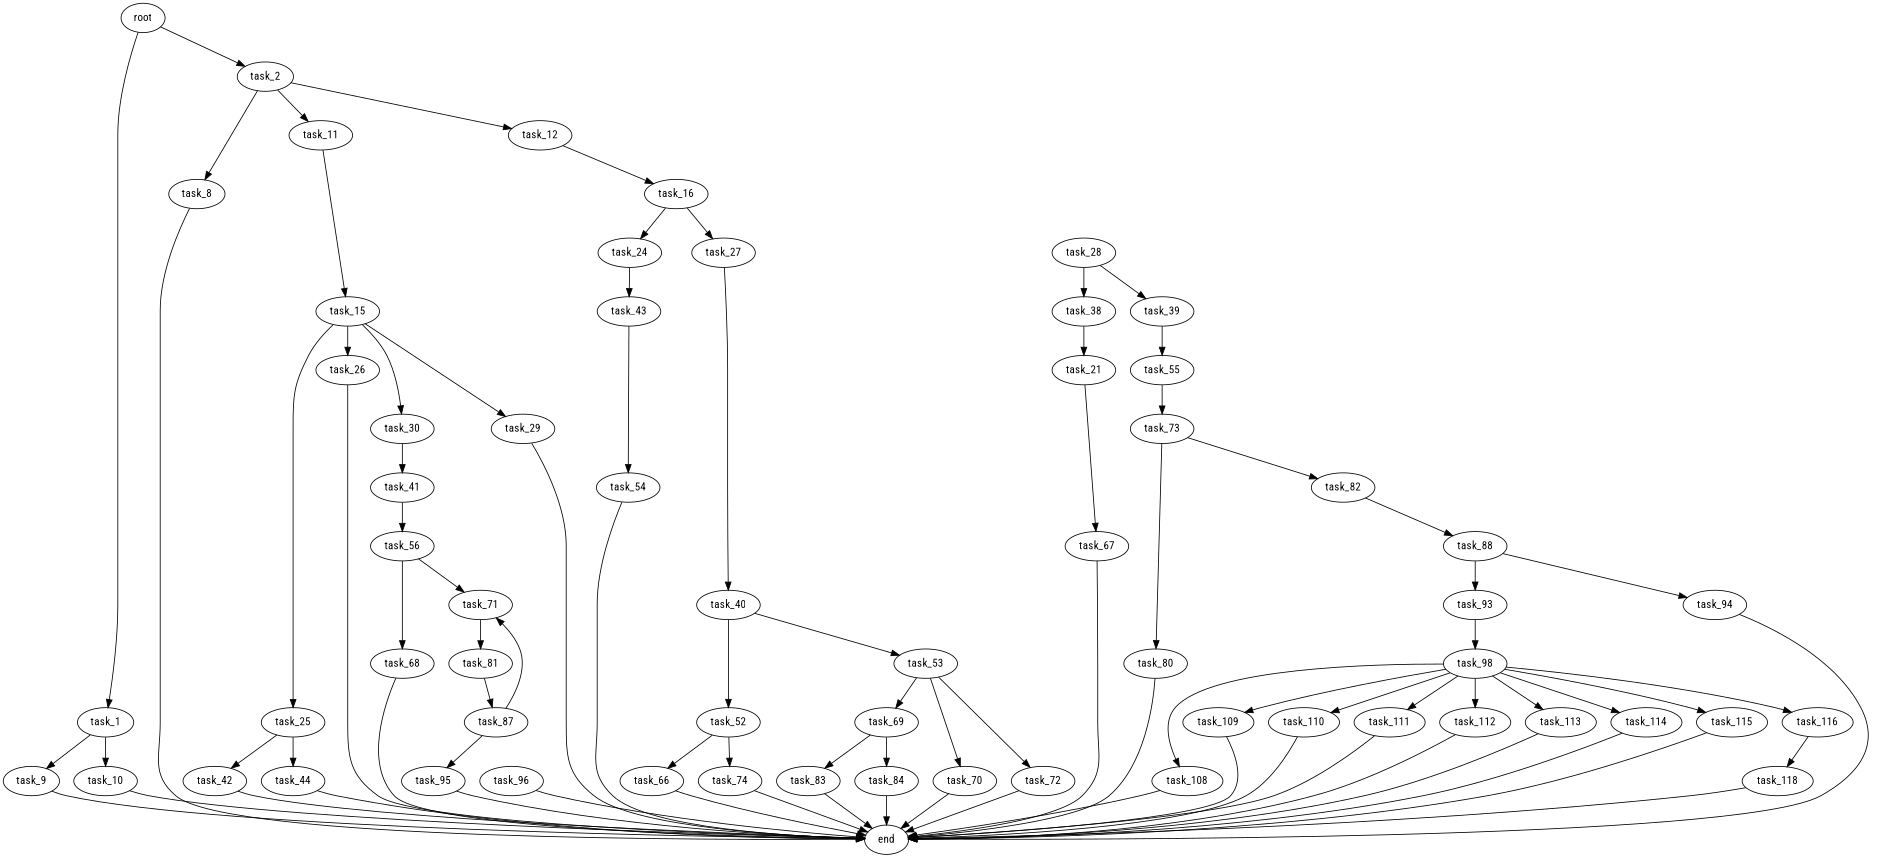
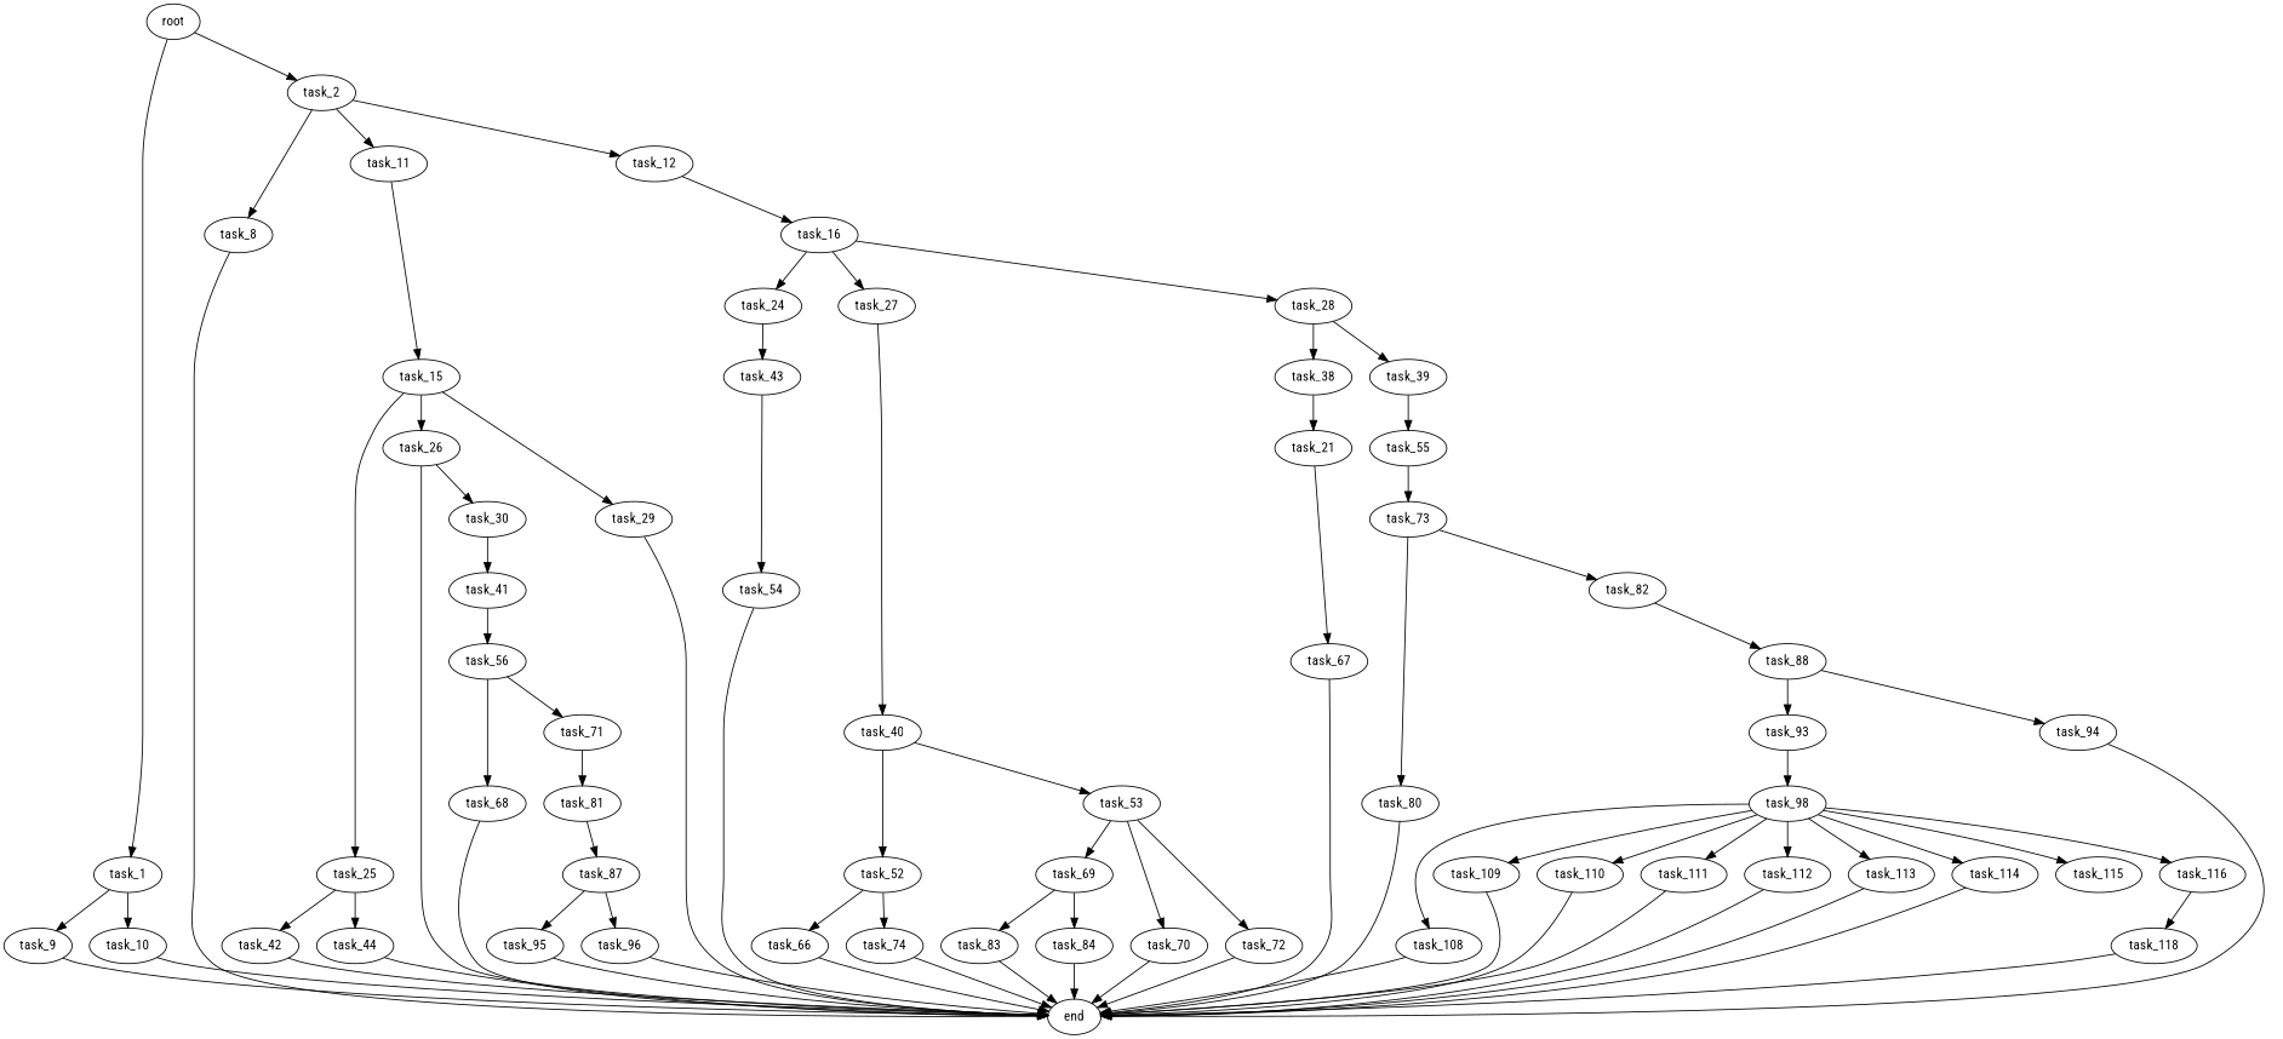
  digraph {
    fontname="Roboto Condensed"
    node [fontname="Roboto Condensed"]
    edge [fontname="Roboto Condensed"]
    root
    task_1
    task_2
    task_9
    task_10
    task_8
    task_11
    task_12
    end
    task_15
    task_16
    task_25
    task_26
    task_29
    task_30
    task_24
    task_27
    task_28
    task_42
    task_44
    task_41
    task_43
    task_40
    task_38
    task_39
    task_56
    task_54
    task_52
    task_53
    n30 [label=task_21]
    task_55
    task_66
    task_74
    task_69
    task_70
    task_72
    task_67
    task_73
    task_68
    task_71
    task_80
    task_82
    task_83
    task_84
    task_81
    task_88
    task_87
    task_95
    task_96
    task_93
    task_94
    task_98
    task_108
    task_109
    task_110
    task_111
    task_112
    task_113
    task_114
    task_115
    task_116
    task_118
    root -> task_1
    root -> task_2
    task_1 -> task_9
    task_1 -> task_10
    task_2 -> task_8
    task_2 -> task_11
    task_2 -> task_12
    task_9 -> end
    task_10 -> end
    task_8 -> end
    task_11 -> task_15
    task_12 -> task_16
    task_15 -> task_25
    task_15 -> task_26
    task_15 -> task_29
-   task_15 -> task_30
+   task_26 -> task_30
    task_16 -> task_24
    task_16 -> task_27
+   task_16 -> task_28
    task_25 -> task_42
    task_25 -> task_44
    task_26 -> end
    task_29 -> end
    task_30 -> task_41
    task_24 -> task_43
    task_27 -> task_40
    task_28 -> task_38
    task_28 -> task_39
    task_42 -> end
    task_44 -> end
    task_41 -> task_56
    task_43 -> task_54
    task_40 -> task_52
    task_40 -> task_53
    task_38 -> n30
    task_39 -> task_55
    task_56 -> task_68
    task_56 -> task_71
    task_54 -> end
    task_52 -> task_66
    task_52 -> task_74
    task_53 -> task_69
    task_53 -> task_70
    task_53 -> task_72
    n30 -> task_67
    task_55 -> task_73
    task_66 -> end
    task_74 -> end
    task_69 -> task_83
    task_69 -> task_84
    task_70 -> end
    task_72 -> end
    task_67 -> end
    task_73 -> task_80
    task_73 -> task_82
    task_68 -> end
    task_71 -> task_81
    task_80 -> end
    task_82 -> task_88
    task_83 -> end
    task_84 -> end
    task_81 -> task_87
    task_88 -> task_93
    task_88 -> task_94
    task_87 -> task_95
-   task_87 -> task_71
+   task_87 -> task_96
    task_95 -> end
    task_96 -> end
    task_93 -> task_98
    task_94 -> end
    task_98 -> task_108
    task_98 -> task_109
    task_98 -> task_110
    task_98 -> task_111
    task_98 -> task_112
    task_98 -> task_113
    task_98 -> task_114
    task_98 -> task_115
    task_98 -> task_116
    task_108 -> end
    task_109 -> end
    task_110 -> end
    task_111 -> end
    task_112 -> end
    task_113 -> end
    task_114 -> end
-   task_115 -> end
    task_116 -> task_118
    task_118 -> end
  }
